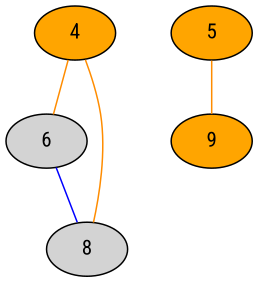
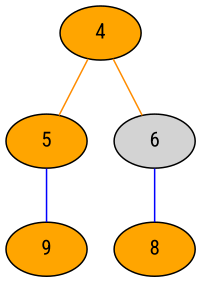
  graph {
    fontname="Roboto Condensed"
    node [fillcolor=orange fontname="Roboto Condensed" style=filled]
    edge [color=darkorange fontname="Roboto Condensed"]
    n1 [label=4]
    n2 [label=5]
    n3 [fillcolor=lightgrey label=6]
    n4 [label=9]
-   n5 [fillcolor=lightgrey label=8]
-   n1 -- n5
+   n5 [label=8]
+   n1 -- n2
    n1 -- n3
-   n2 -- n4
+   n2 -- n4 [color=blue]
    n3 -- n5 [color=blue]
  }
